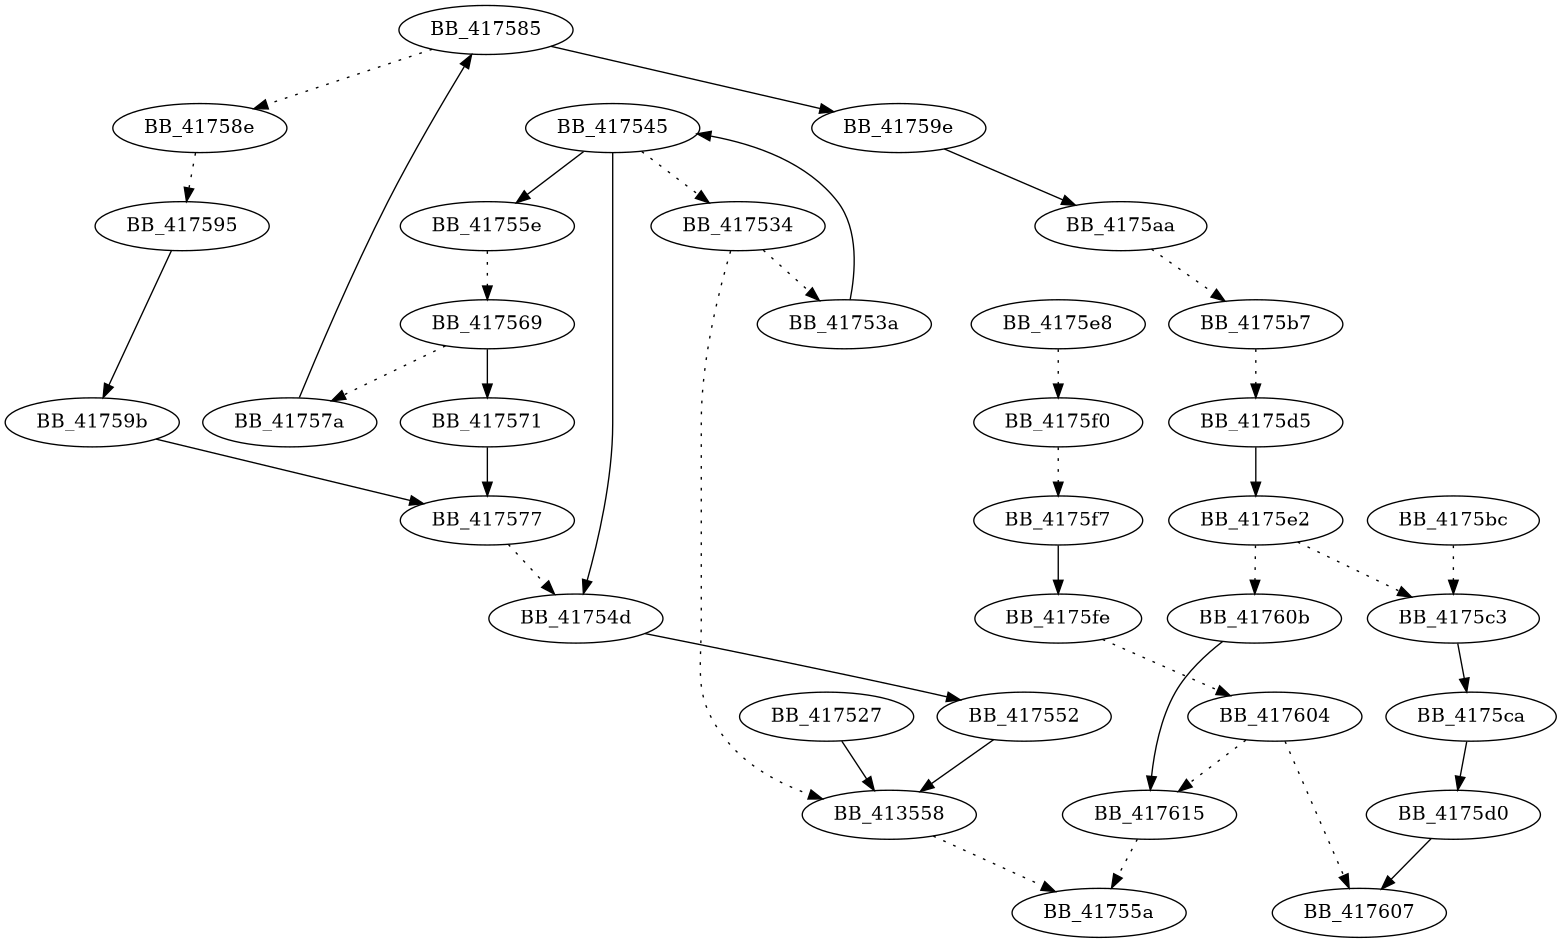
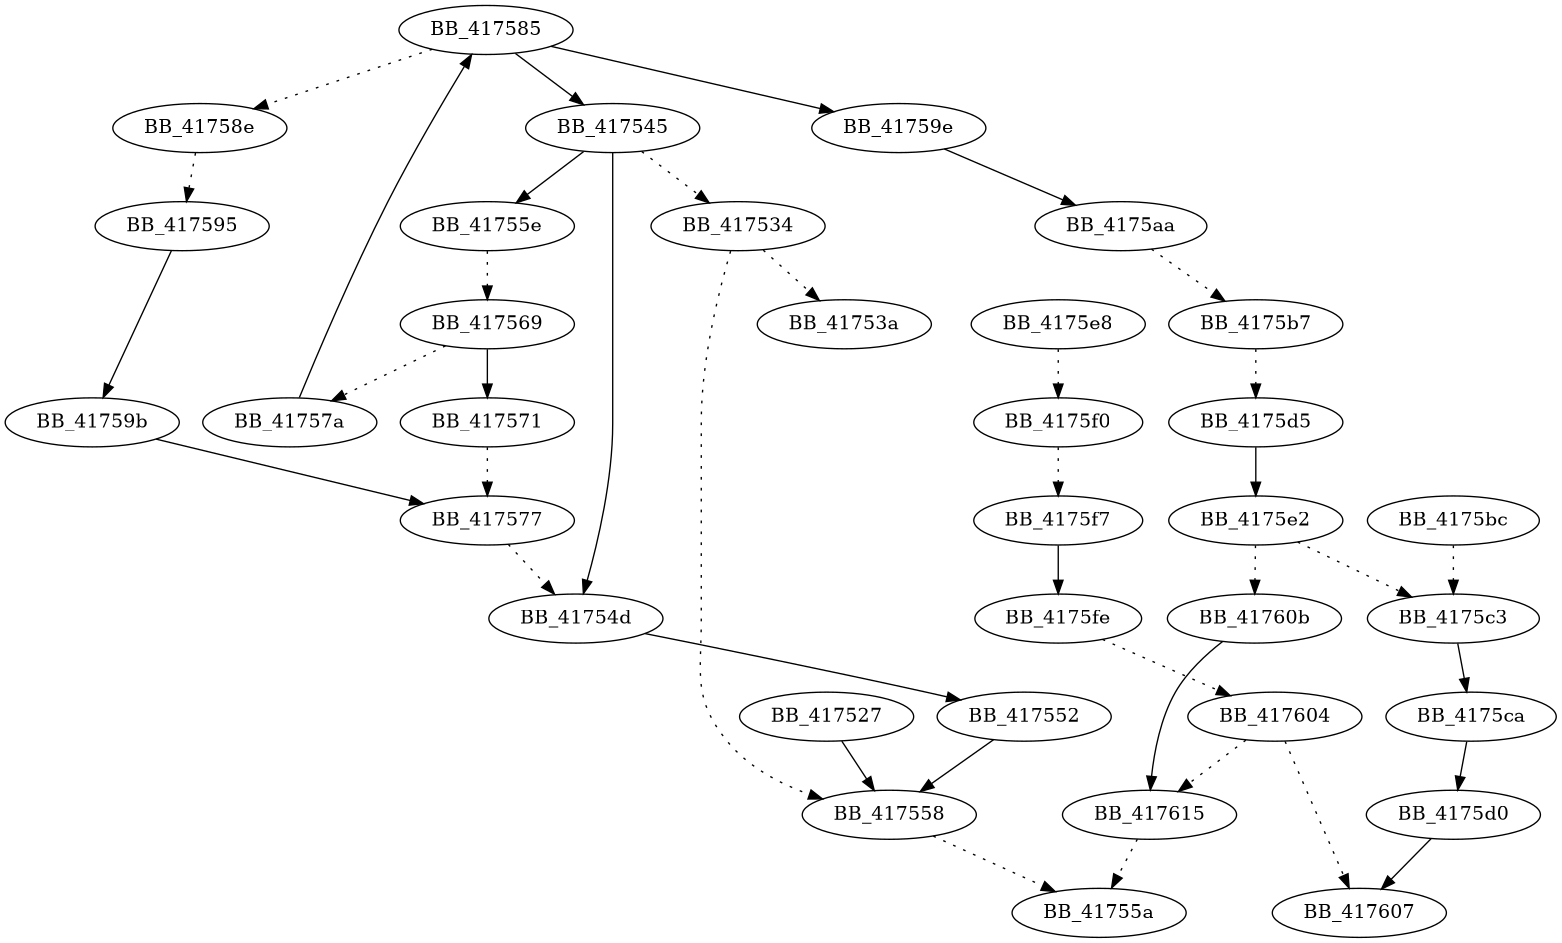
  digraph {
    edge [style=dotted]
    BB_417527
-   BB_417558 [label=BB_413558]
+   BB_417558
    BB_417534
    BB_41753a
    BB_41755a
    BB_417545
    BB_41754d
    BB_41755e
    BB_417552
    BB_417569
    BB_417571
    BB_41757a
    BB_417577
    BB_417585
    BB_41758e
    BB_41759e
    BB_417595
    BB_4175aa
    BB_41759b
    BB_4175b7
    BB_4175d5
    BB_4175bc
    BB_4175c3
    BB_4175e2
    BB_4175ca
    BB_41760b
    BB_4175d0
    BB_417607
    BB_417615
    BB_4175e8
    BB_4175f0
    BB_4175f7
    BB_4175fe
    BB_417604
    BB_417527 -> BB_417558 [style=solid]
    BB_417558 -> BB_41755a
    BB_417534 -> BB_417558
    BB_417534 -> BB_41753a
-   BB_41753a -> BB_417545 [style=solid]
+   BB_417585 -> BB_417545 [style=solid]
    BB_417545 -> BB_417534
    BB_417545 -> BB_41754d [style=solid]
    BB_417545 -> BB_41755e [style=solid]
    BB_41754d -> BB_417552 [style=solid]
    BB_41755e -> BB_417569
    BB_417552 -> BB_417558 [style=solid]
    BB_417569 -> BB_417571 [style=solid]
    BB_417569 -> BB_41757a
-   BB_417571 -> BB_417577 [style=solid]
+   BB_417571 -> BB_417577
    BB_41757a -> BB_417585 [style=solid]
    BB_417577 -> BB_41754d
    BB_417585 -> BB_41758e
    BB_417585 -> BB_41759e [style=solid]
    BB_41758e -> BB_417595
    BB_41759e -> BB_4175aa [style=solid]
    BB_417595 -> BB_41759b [style=solid]
    BB_4175aa -> BB_4175b7
    BB_41759b -> BB_417577 [style=solid]
    BB_4175b7 -> BB_4175d5
    BB_4175d5 -> BB_4175e2 [style=solid]
    BB_4175bc -> BB_4175c3
    BB_4175c3 -> BB_4175ca [style=solid]
    BB_4175e2 -> BB_4175c3
    BB_4175e2 -> BB_41760b
    BB_4175ca -> BB_4175d0 [style=solid]
    BB_41760b -> BB_417615 [style=solid]
    BB_4175d0 -> BB_417607 [style=solid]
    BB_417615 -> BB_41755a
    BB_4175e8 -> BB_4175f0
    BB_4175f0 -> BB_4175f7
    BB_4175f7 -> BB_4175fe [style=solid]
    BB_4175fe -> BB_417604
    BB_417604 -> BB_417607
    BB_417604 -> BB_417615
  }
